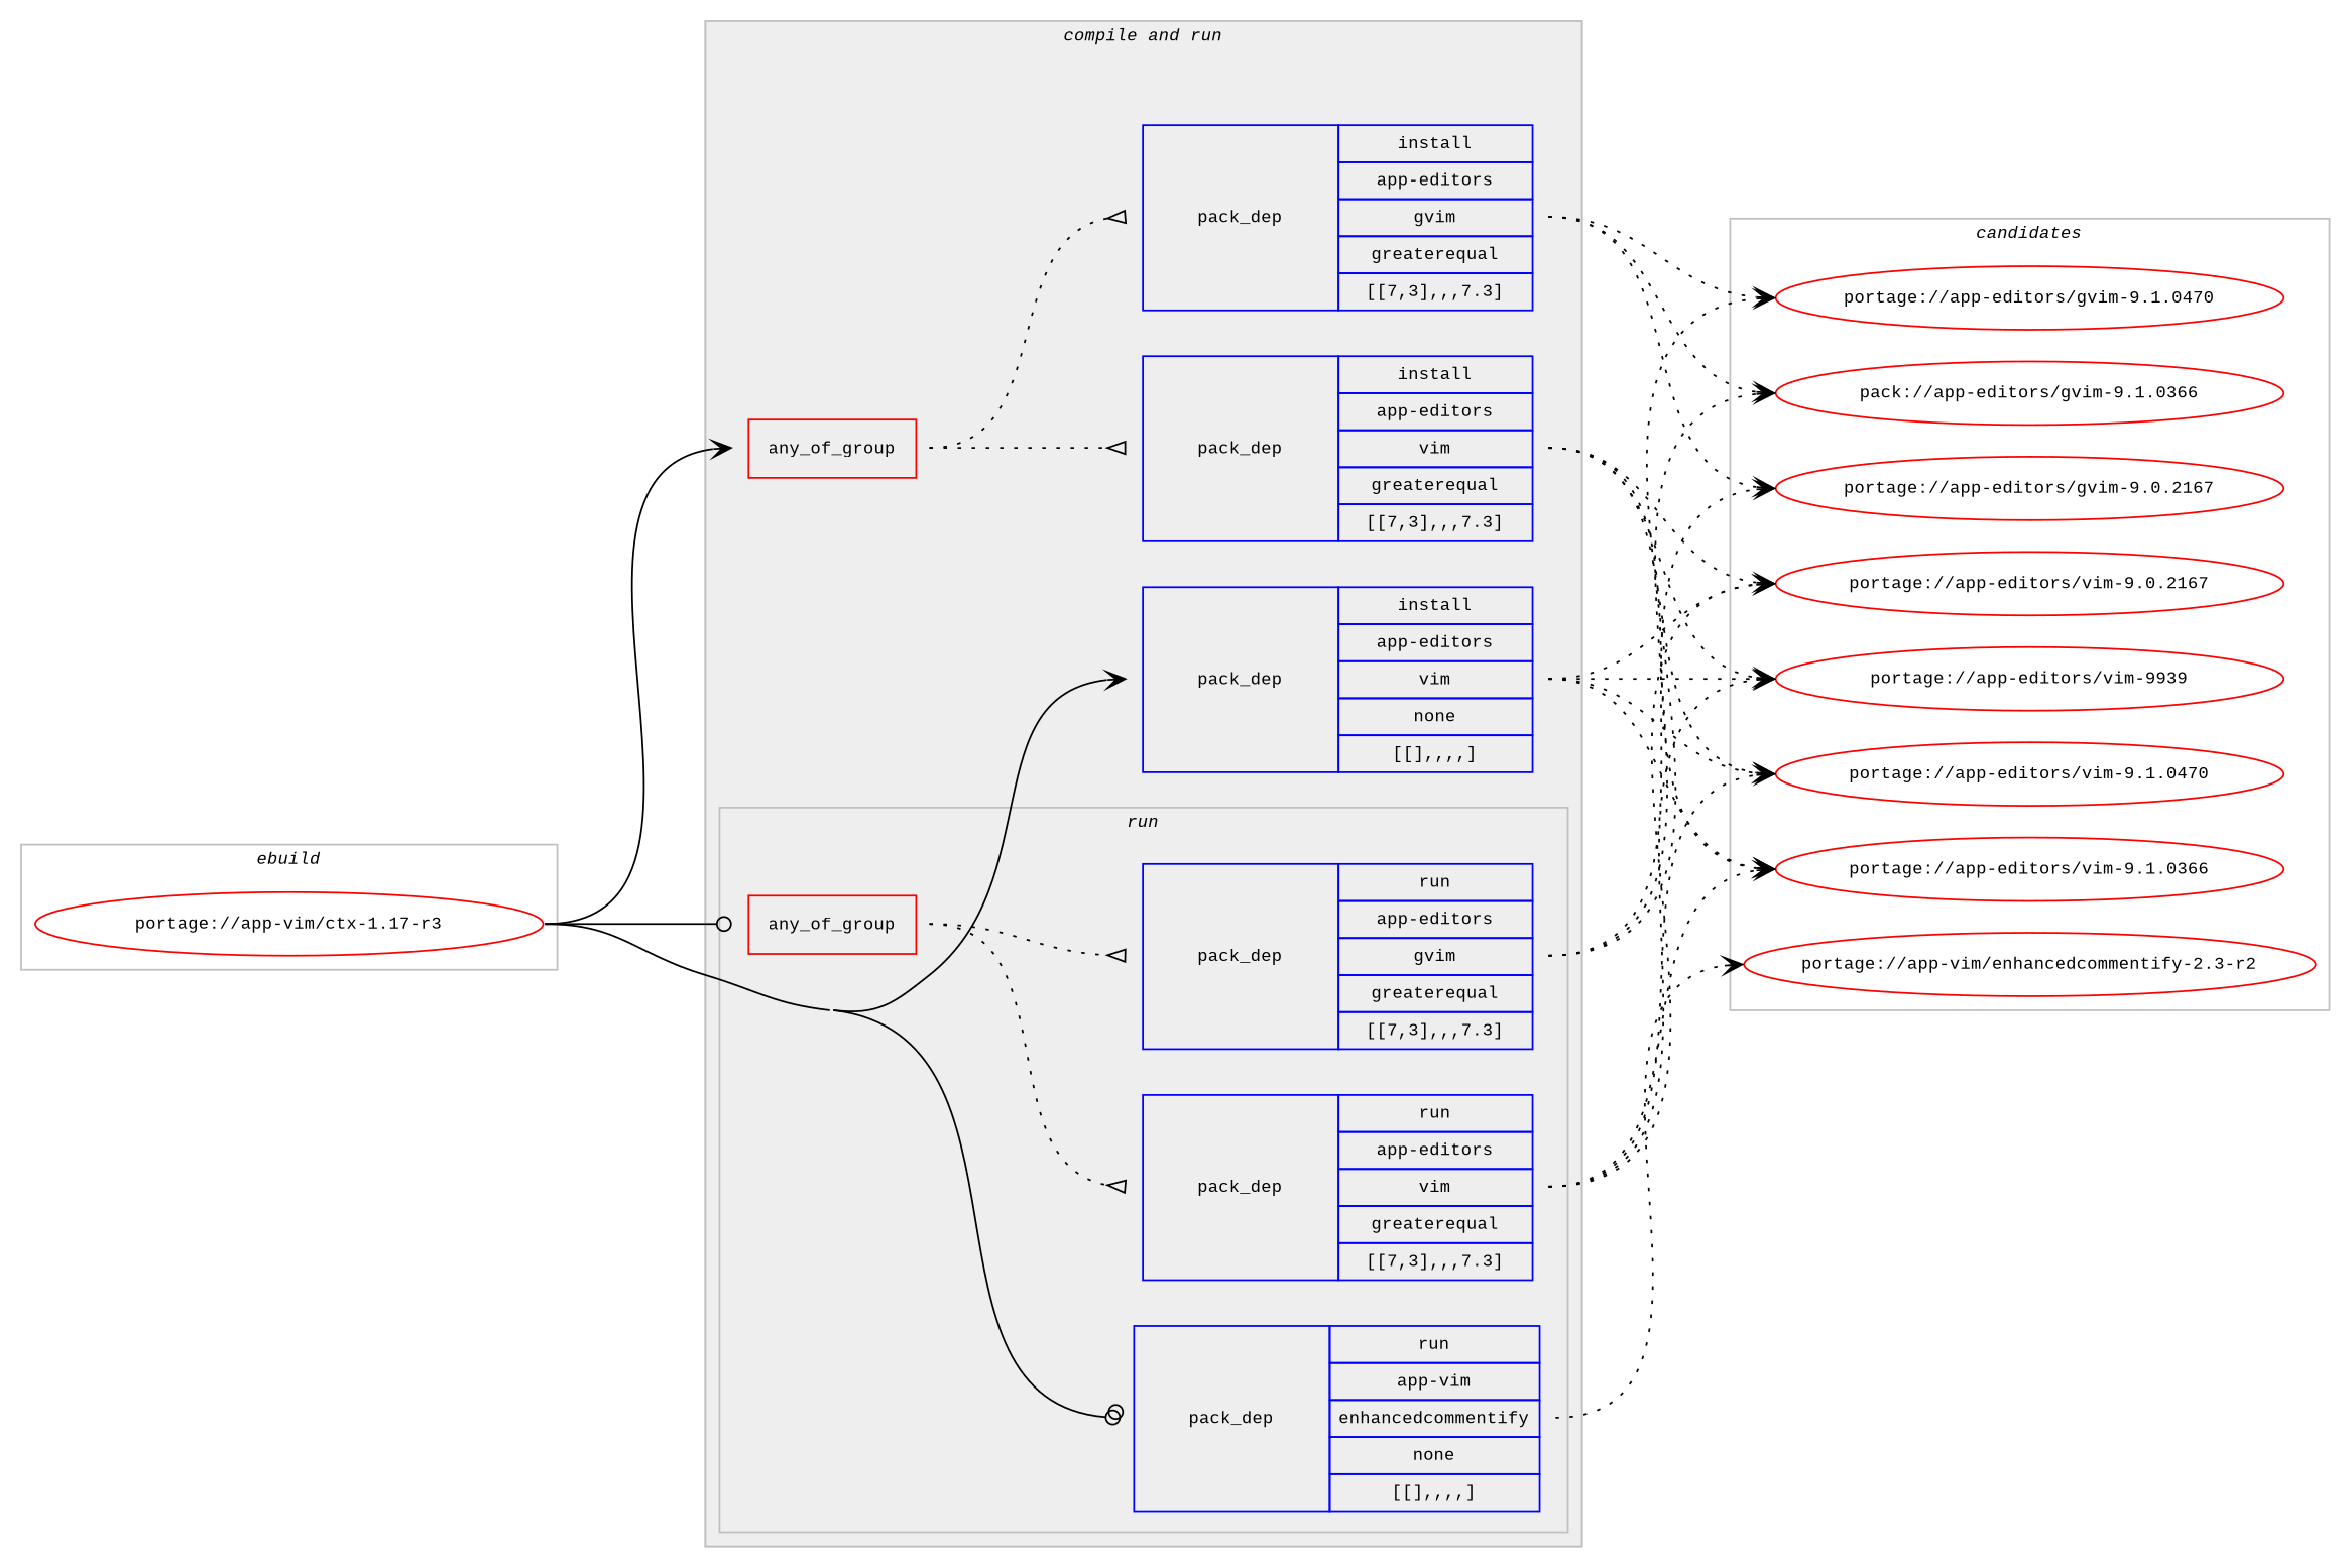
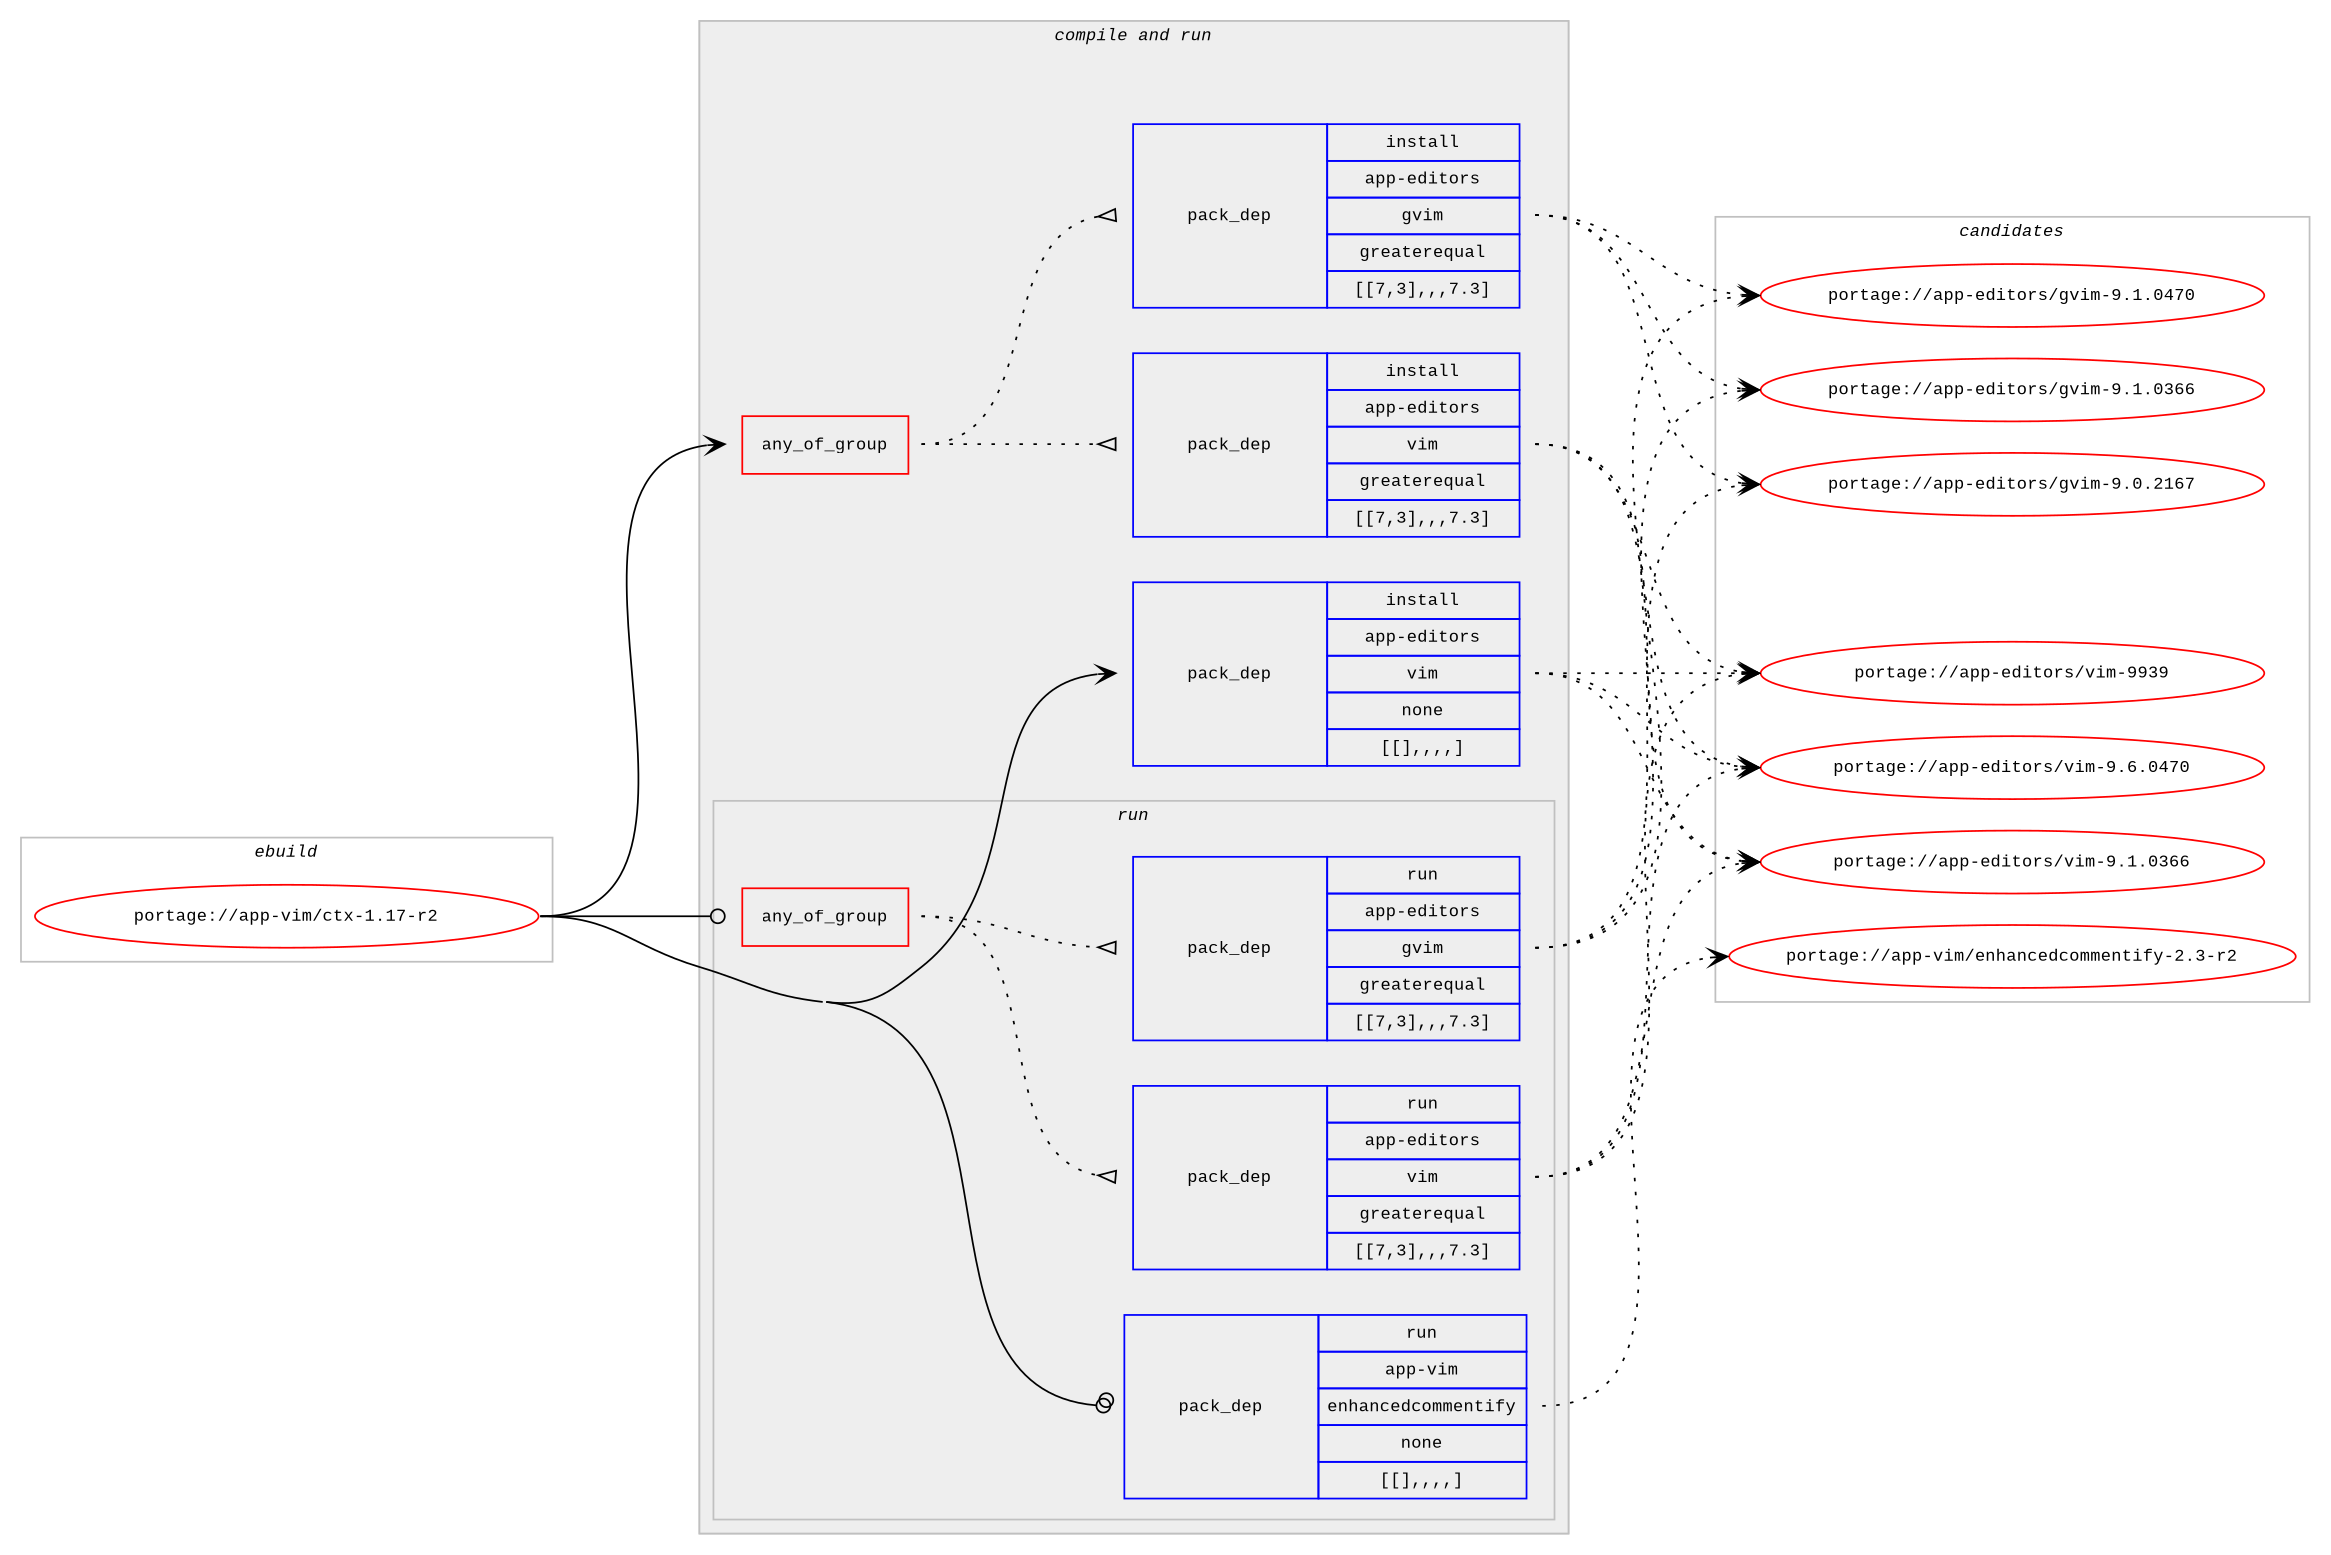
  digraph {
    compound=true
    concentrate=true
    fontname="Liberation Mono"
    fontsize=10
    newrank=true
    rankdir=LR
    ranksep=1.5
    node [color=red fontname="Liberation Mono" fontsize=10]
    edge [arrowhead=vee fontname="Liberation Mono" headport=w style=dotted tailport=e weight=100]
-   n1 [label="portage://app-vim/ctx-1.17-r3" width=4]
+   n1 [label="portage://app-vim/ctx-1.17-r2" width=4]
    n2 [color=blue label=<<TABLE BORDER="0" CELLBORDER="1" CELLSPACING="0" CELLPADDING="4" WIDTH="220"><TR><TD ROWSPAN="6" CELLPADDING="30">pack_dep</TD></TR><TR><TD WIDTH="110">install</TD></TR><TR><TD>app-editors</TD></TR><TR><TD>vim</TD></TR><TR><TD>greaterequal</TD></TR><TR><TD>[[7,3],,,7.3]</TD></TR></TABLE>> shape=none]
    n3 [color=blue label=<<TABLE BORDER="0" CELLBORDER="1" CELLSPACING="0" CELLPADDING="4" WIDTH="220"><TR><TD ROWSPAN="6" CELLPADDING="30">pack_dep</TD></TR><TR><TD WIDTH="110">install</TD></TR><TR><TD>app-editors</TD></TR><TR><TD>gvim</TD></TR><TR><TD>greaterequal</TD></TR><TR><TD>[[7,3],,,7.3]</TD></TR></TABLE>> shape=none]
    n4 [label=<<TABLE BORDER="0" CELLBORDER="1" CELLSPACING="0" CELLPADDING="4"><TR><TD CELLPADDING="10">any_of_group</TD></TR></TABLE>> shape=none]
    n5 [color=blue label=<<TABLE BORDER="0" CELLBORDER="1" CELLSPACING="0" CELLPADDING="4" WIDTH="220"><TR><TD ROWSPAN="6" CELLPADDING="30">pack_dep</TD></TR><TR><TD WIDTH="110">install</TD></TR><TR><TD>app-editors</TD></TR><TR><TD>vim</TD></TR><TR><TD>none</TD></TR><TR><TD>[[],,,,]</TD></TR></TABLE>> shape=none]
    n6 [color=blue label=<<TABLE BORDER="0" CELLBORDER="1" CELLSPACING="0" CELLPADDING="4" WIDTH="220"><TR><TD ROWSPAN="6" CELLPADDING="30">pack_dep</TD></TR><TR><TD WIDTH="110">run</TD></TR><TR><TD>app-editors</TD></TR><TR><TD>vim</TD></TR><TR><TD>greaterequal</TD></TR><TR><TD>[[7,3],,,7.3]</TD></TR></TABLE>> shape=none]
    n7 [color=blue label=<<TABLE BORDER="0" CELLBORDER="1" CELLSPACING="0" CELLPADDING="4" WIDTH="220"><TR><TD ROWSPAN="6" CELLPADDING="30">pack_dep</TD></TR><TR><TD WIDTH="110">run</TD></TR><TR><TD>app-editors</TD></TR><TR><TD>gvim</TD></TR><TR><TD>greaterequal</TD></TR><TR><TD>[[7,3],,,7.3]</TD></TR></TABLE>> shape=none]
    n8 [label=<<TABLE BORDER="0" CELLBORDER="1" CELLSPACING="0" CELLPADDING="4"><TR><TD CELLPADDING="10">any_of_group</TD></TR></TABLE>> shape=none]
    n9 [color=blue label=<<TABLE BORDER="0" CELLBORDER="1" CELLSPACING="0" CELLPADDING="4" WIDTH="220"><TR><TD ROWSPAN="6" CELLPADDING="30">pack_dep</TD></TR><TR><TD WIDTH="110">run</TD></TR><TR><TD>app-vim</TD></TR><TR><TD>enhancedcommentify</TD></TR><TR><TD>none</TD></TR><TR><TD>[[],,,,]</TD></TR></TABLE>> shape=none]
    n10 [label="portage://app-editors/vim-9939" width=4]
-   n11 [label="portage://app-editors/vim-9.1.0470" width=4]
+   n11 [label="portage://app-editors/vim-9.6.0470" width=4]
    n12 [label="portage://app-editors/vim-9.1.0366" width=4]
-   n13 [label="portage://app-editors/vim-9.0.2167" width=4]
    n14 [label="portage://app-editors/gvim-9.1.0470" width=4]
-   n15 [label="pack://app-editors/gvim-9.1.0366" width=4]
+   n15 [label="portage://app-editors/gvim-9.1.0366" width=4]
    n16 [label="portage://app-editors/gvim-9.0.2167" width=4]
    n17 [label="portage://app-vim/enhancedcommentify-2.3-r2" width=4]
    subgraph cluster_1 {
      color=gray
      label=<<i>ebuild</i>>
      n1
    }
    subgraph cluster_2 {
      color=gray
      label=<<i>dependencies</i>>
      subgraph cluster_3 {
        color=gray
        fillcolor="#eeeeee"
        label=<<i>compile</i>>
        style=filled
        subgraph sub_4 {
          color=gray
          fillcolor="#eeeeee"
          label=<<i>compile</i>>
          style=filled
          n4
          subgraph sub_5 {
            color=gray
            fillcolor="#eeeeee"
            label=<<i>compile</i>>
            style=filled
            n2
          }
          subgraph sub_6 {
            color=gray
            fillcolor="#eeeeee"
            label=<<i>compile</i>>
            style=filled
            n3
          }
        }
        subgraph sub_7 {
          color=gray
          fillcolor="#eeeeee"
          label=<<i>compile</i>>
          style=filled
          n5
        }
      }
      subgraph cluster_8 {
        color=gray
        fillcolor="#eeeeee"
        label=<<i>compile and run</i>>
        style=filled
      }
      subgraph cluster_9 {
        color=gray
        fillcolor="#eeeeee"
        label=<<i>run</i>>
        style=filled
        subgraph sub_10 {
          color=gray
          fillcolor="#eeeeee"
          label=<<i>run</i>>
          style=filled
          n8
          subgraph sub_11 {
            color=gray
            fillcolor="#eeeeee"
            label=<<i>run</i>>
            style=filled
            n6
          }
          subgraph sub_12 {
            color=gray
            fillcolor="#eeeeee"
            label=<<i>run</i>>
            style=filled
            n7
          }
        }
        subgraph sub_13 {
          color=gray
          fillcolor="#eeeeee"
          label=<<i>run</i>>
          style=filled
          n9
        }
      }
    }
    subgraph cluster_14 {
      color=gray
      label=<<i>candidates</i>>
      rank=same
      subgraph sub_15 {
        color=black
        label=<<i>candidates</i>>
        nodesep=1
        rank=same
        n10
        n11
        n12
-       n13
      }
      subgraph sub_16 {
        color=black
        label=<<i>candidates</i>>
        nodesep=1
        rank=same
        n14
        n15
        n16
      }
      subgraph sub_17 {
        color=black
        label=<<i>candidates</i>>
        nodesep=1
        rank=same
        n10
        n11
        n12
-       n13
      }
      subgraph sub_18 {
        color=black
        label=<<i>candidates</i>>
        nodesep=1
        rank=same
        n10
        n11
        n12
-       n13
      }
      subgraph sub_19 {
        color=black
        label=<<i>candidates</i>>
        nodesep=1
        rank=same
        n14
        n15
        n16
      }
      subgraph sub_20 {
        color=black
        label=<<i>candidates</i>>
        nodesep=1
        rank=same
        n17
      }
    }
    n1 -> n4 [style=solid weight=20]
    n1 -> n5 [style=solid weight=20]
    n1 -> n8 [arrowhead=odot style=solid weight=20]
    n1 -> n9 [arrowhead=odot style=solid weight=20]
    n2 -> n10
    n2 -> n11
    n2 -> n12
-   n2 -> n13
    n3 -> n14
    n3 -> n15
    n3 -> n16
    n4 -> n2 [arrowhead=oinv weight=20]
    n4 -> n3 [arrowhead=oinv weight=20]
    n5 -> n10
    n5 -> n11
    n5 -> n12
-   n5 -> n13
    n6 -> n10
    n6 -> n11
    n6 -> n12
-   n6 -> n13
    n7 -> n14
    n7 -> n15
    n7 -> n16
    n8 -> n6 [arrowhead=oinv weight=20]
    n8 -> n7 [arrowhead=oinv weight=20]
    n9 -> n17
  }
